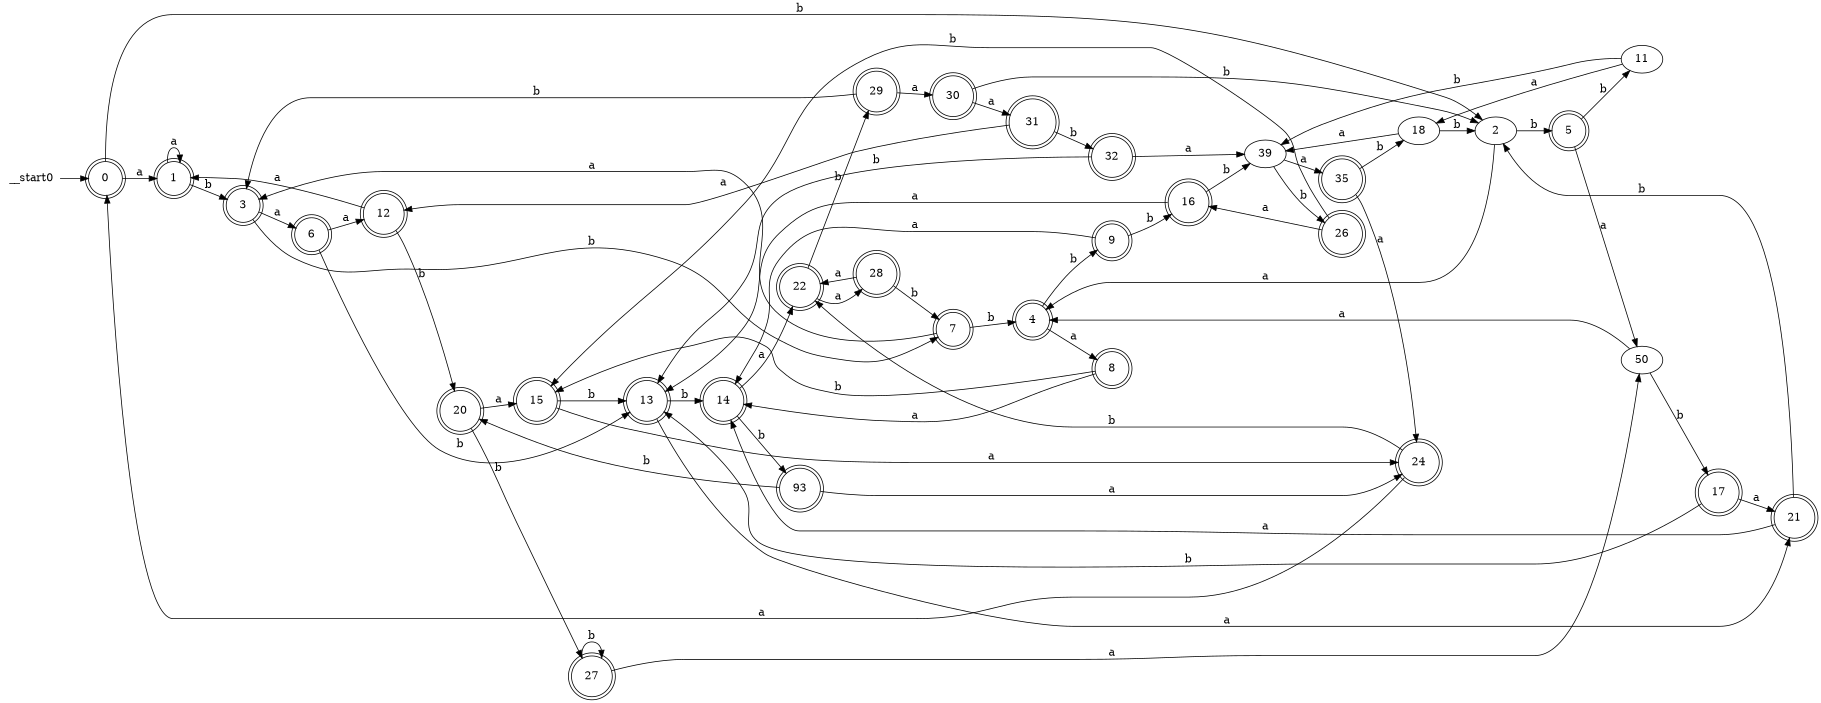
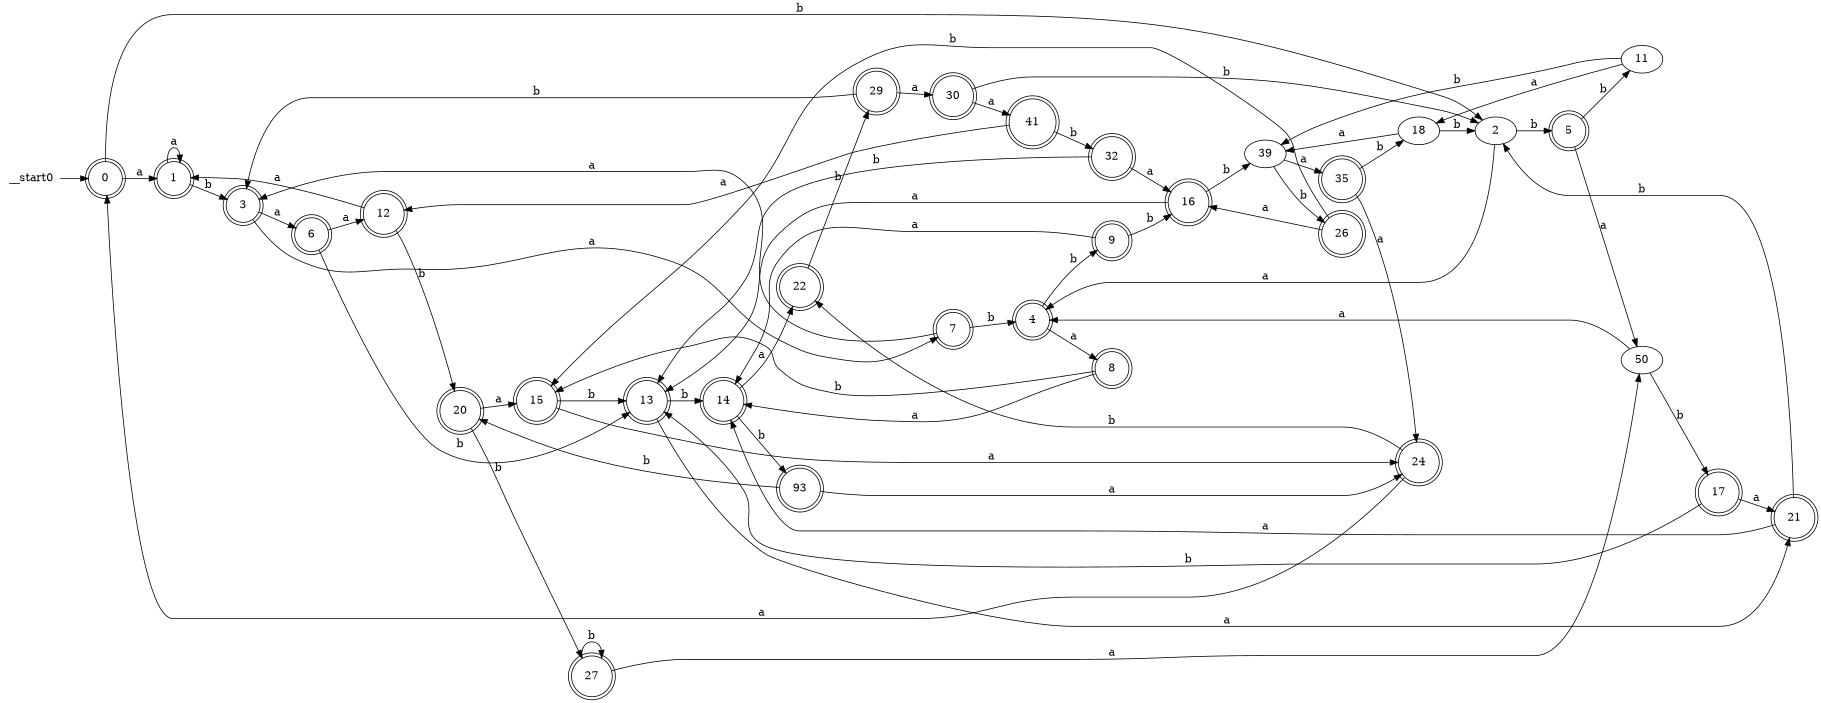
  digraph {
    rankdir=LR
    node [shape=doublecircle]
    __start0 [shape=none]
    0
    1
    2 [shape=""]
    3
    4
    5
    6
    7
    8
    9
    n12 [label=50 shape=""]
    11 [shape=""]
    12
    13
    14
    15
    16
    17
    18 [shape=""]
    n21 [label=39 shape=""]
    20
    21
    22
    n25 [label=93]
    24
    n27 [label=35]
    26
    27
-   28
    29
    30
-   31
+   31 [label=41]
    32
    __start0 -> 0
    0 -> 1 [label=a]
    0 -> 2 [label=b]
    1 -> 1 [label=a]
    1 -> 3 [label=b]
    2 -> 4 [label=a]
    2 -> 5 [label=b]
    3 -> 6 [label=a]
-   3 -> 7 [label=b]
+   3 -> 7 [label=a]
    4 -> 8 [label=a]
    4 -> 9 [label=b]
    5 -> n12 [label=a]
    5 -> 11 [label=b]
    6 -> 12 [label=a]
    6 -> 13 [label=b]
    7 -> 3 [label=a]
    7 -> 4 [label=b]
    8 -> 14 [label=a]
    8 -> 15 [label=b]
    9 -> 14 [label=a]
    9 -> 16 [label=b]
    n12 -> 4 [label=a]
    n12 -> 17 [label=b]
    11 -> 18 [label=a]
    11 -> n21 [label=b]
    12 -> 1 [label=a]
    12 -> 20 [label=b]
    13 -> 14 [label=b]
    13 -> 21 [label=a]
    14 -> 22 [label=a]
    14 -> n25 [label=b]
    15 -> 13 [label=b]
    15 -> 24 [label=a]
    16 -> 13 [label=a]
    16 -> n21 [label=b]
    17 -> 13 [label=b]
    17 -> 21 [label=a]
    18 -> 2 [label=b]
    18 -> n21 [label=a]
    n21 -> n27 [label=a]
    n21 -> 26 [label=b]
    20 -> 15 [label=a]
    20 -> 27 [label=b]
    21 -> 2 [label=b]
    21 -> 14 [label=a]
-   22 -> 28 [label=a]
    22 -> 29 [label=b]
    n25 -> 20 [label=b]
    n25 -> 24 [label=a]
    24 -> 0 [label=a]
    24 -> 22 [label=b]
    n27 -> 18 [label=b]
    n27 -> 24 [label=a]
    26 -> 15 [label=b]
    26 -> 16 [label=a]
    27 -> n12 [label=a]
    27 -> 27 [label=b]
-   28 -> 7 [label=b]
-   28 -> 22 [label=a]
    29 -> 3 [label=b]
    29 -> 30 [label=a]
    30 -> 2 [label=b]
    30 -> 31 [label=a]
    31 -> 12 [label=a]
    31 -> 32 [label=b]
    32 -> 13 [label=b]
-   32 -> n21 [label=a]
+   32 -> 16 [label=a]
  }
